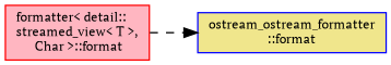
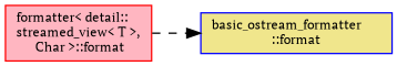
  digraph {
    rankdir=LR
    fontname="PT Serif"
    node [fontname="PT Serif" fontsize=10 shape=box style=filled]
    n1 [color=red fillcolor=lightpink fontcolor=black height=0.2 label="formatter\< detail::\lstreamed_view\< T \>,\l Char \>::format" width=0.4]
-   n2 [color=blue fillcolor=khaki height=0.2 label="ostream_ostream_formatter\l::format" width=0.4]
+   n2 [color=blue fillcolor=khaki height=0.2 label="basic_ostream_formatter\l::format" width=0.4]
    n1 -> n2 [color=black fontname="PT Serif" fontsize=10 labelfontname=Helvetica labelfontsize=10 style=dashed]
  }
